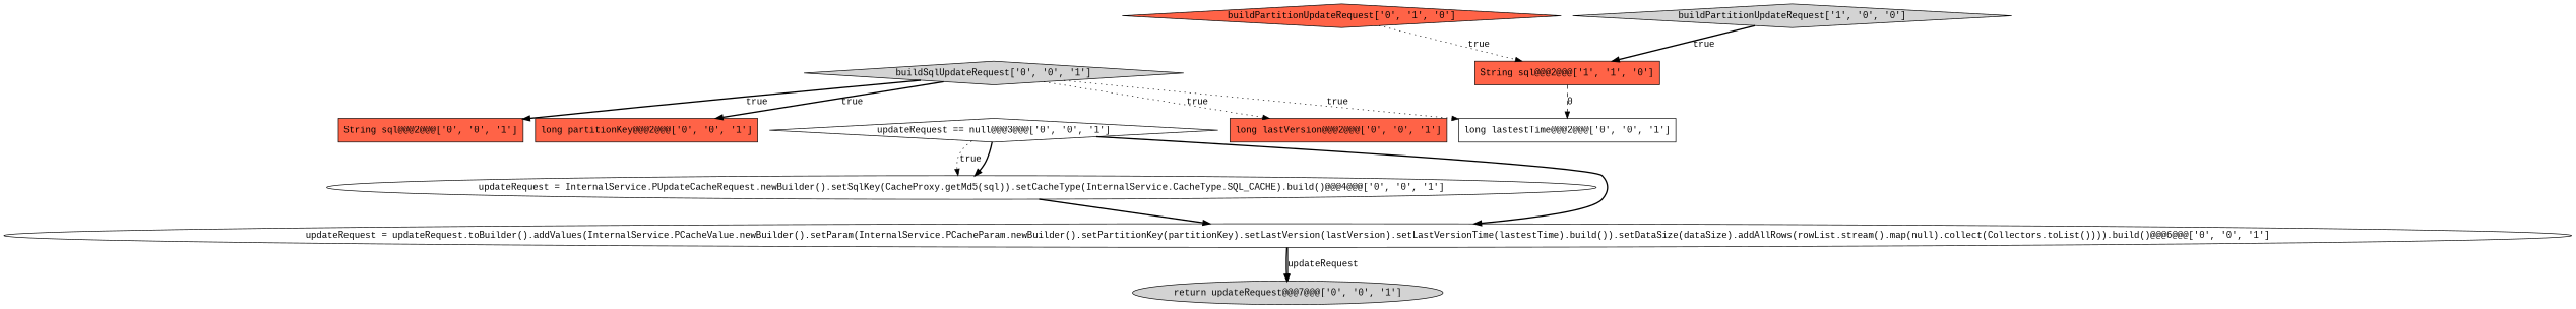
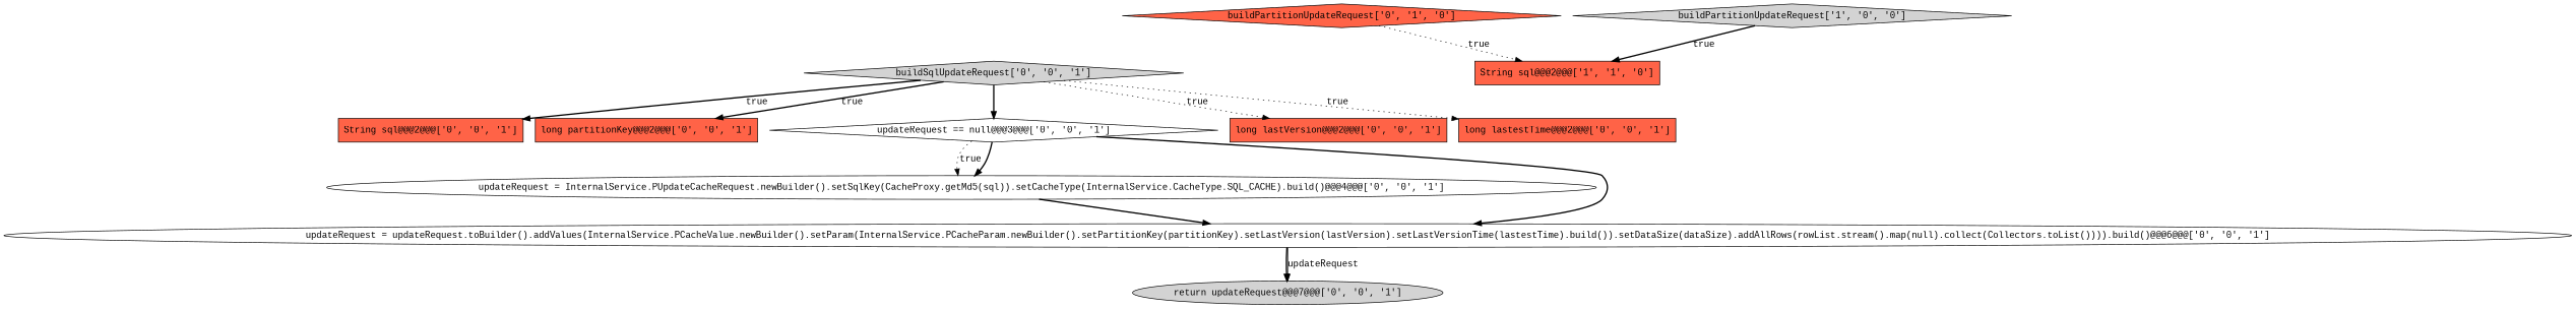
  digraph {
    fontname="Liberation Mono"
    node [fillcolor=tomato fontname="Liberation Mono" shape=box style=filled]
    edge [fontname="Liberation Mono" style=bold]
    n1 [label="long lastVersion@@@2@@@['0', '0', '1']"]
    n2 [fillcolor=white label="updateRequest = InternalService.PUpdateCacheRequest.newBuilder().setSqlKey(CacheProxy.getMd5(sql)).setCacheType(InternalService.CacheType.SQL_CACHE).build()@@@4@@@['0', '0', '1']" shape=ellipse]
    n3 [fillcolor=white label="updateRequest = updateRequest.toBuilder().addValues(InternalService.PCacheValue.newBuilder().setParam(InternalService.PCacheParam.newBuilder().setPartitionKey(partitionKey).setLastVersion(lastVersion).setLastVersionTime(lastestTime).build()).setDataSize(dataSize).addAllRows(rowList.stream().map(null).collect(Collectors.toList()))).build()@@@6@@@['0', '0', '1']" shape=ellipse]
    n4 [fillcolor=lightgray label="return updateRequest@@@7@@@['0', '0', '1']" shape=ellipse]
    n5 [fillcolor=lightgray label="buildSqlUpdateRequest['0', '0', '1']" shape=diamond]
-   n6 [fillcolor=white label="long lastestTime@@@2@@@['0', '0', '1']"]
+   n6 [label="long lastestTime@@@2@@@['0', '0', '1']"]
    n7 [label="String sql@@@2@@@['0', '0', '1']"]
    n8 [label="long partitionKey@@@2@@@['0', '0', '1']"]
    n9 [fillcolor=white label="updateRequest == null@@@3@@@['0', '0', '1']" shape=diamond]
    n10 [label="buildPartitionUpdateRequest['0', '1', '0']" shape=diamond]
    n11 [label="String sql@@@2@@@['1', '1', '0']"]
    n12 [fillcolor=lightgray label="buildPartitionUpdateRequest['1', '0', '0']" shape=diamond]
    n2 -> n3
    n3 -> n4
    n3 -> n4 [label=updateRequest style=solid]
    n5 -> n1 [label=true style=dotted]
    n5 -> n6 [label=true style=dotted]
    n5 -> n7 [label=true]
    n5 -> n8 [label=true]
+   n5 -> n9
    n9 -> n2
    n9 -> n2 [label=true style=dotted]
    n9 -> n3
    n10 -> n11 [label=true style=dotted]
-   n11 -> n6 [label=0 style=dashed]
    n12 -> n11 [label=true]
  }
